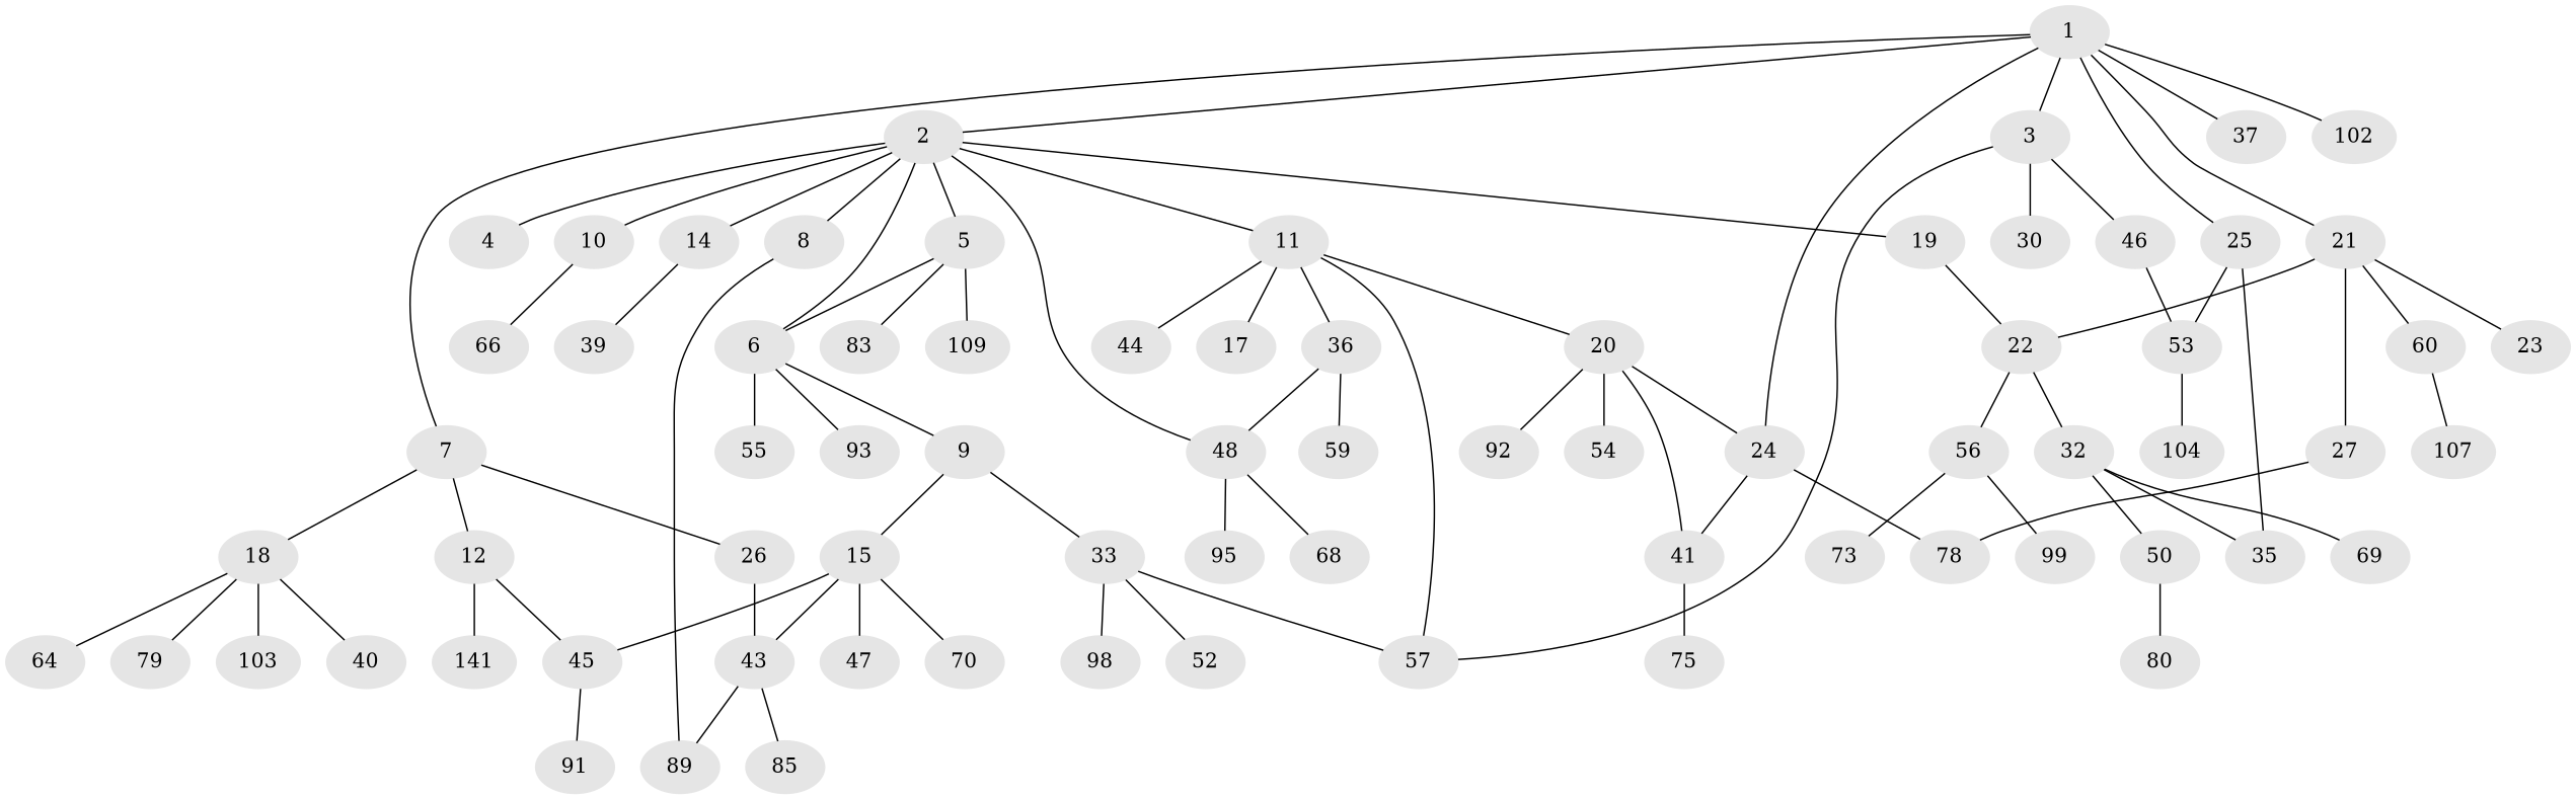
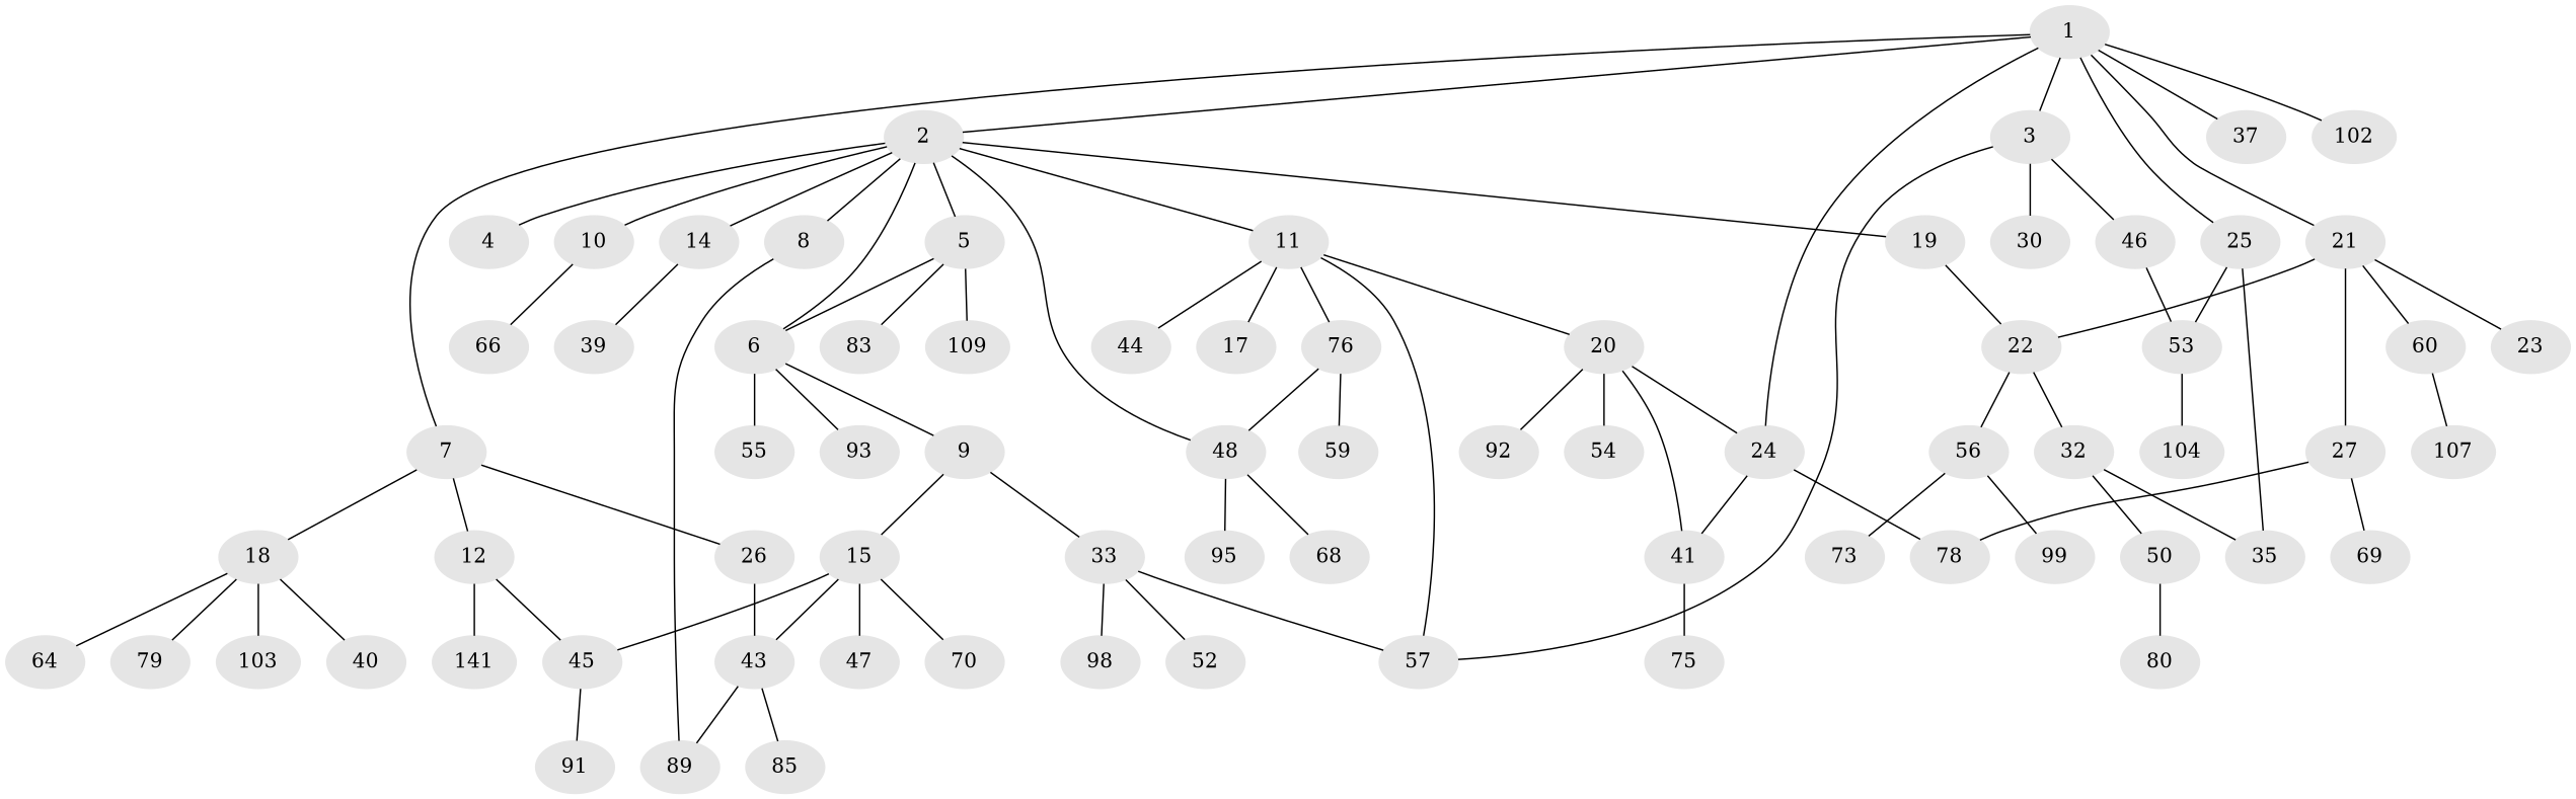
  graph {
    node [color=gray90 style=filled]
    1 [super="+72"]
    2 [super="+67"]
    3 [super="+34"]
    7
    21 [super="+88"]
    24
    25
    37
    102 [super="+108"]
    4
    5 [super="+31"]
    6 [super="+51"]
    8 [super="+13"]
    10
    11 [super="+38"]
    14 [super="+86"]
    19 [super="+62"]
    48 [super="+90"]
    30 [super="+87"]
    46 [super="+84"]
    57
    12 [super="+16"]
    18 [super="+63"]
    26 [super="+77"]
    22 [super="+42"]
    23
    27
    60
    41 [super="+82"]
    78
    35 [super="+106"]
    53 [super="+65"]
    83
    109
    9
    55
    93 [super="+100"]
    89
    66 [super="+105"]
    17 [super="+96"]
    20 [super="+76"]
-   36
+   36 [label=76]
    44
    39
    68
    95
    15 [super="+28"]
    33 [super="+49"]
    45 [super="+71"]
    n50 [label=141]
    40
    64
    79
    103
    43 [super="+61"]
    47 [super="+94"]
    70
    52 [super="+58"]
    98
    54
    92
    59
    91
    85
    32
    56 [super="+97"]
    75
    69
    107
    50 [super="+74"]
    73 [super="+81"]
    99
    104
    80
    1 -- 2
    1 -- 3
    1 -- 7
    1 -- 21
    1 -- 24
    1 -- 25
    1 -- 37
    1 -- 102
    2 -- 4
    2 -- 5
    2 -- 6
    2 -- 8
    2 -- 10
    2 -- 11
    2 -- 14
    2 -- 19
    2 -- 48
    3 -- 30 [weight=2]
    3 -- 46
    3 -- 57
    7 -- 12
    7 -- 18
    7 -- 26
    21 -- 22
    21 -- 23
    21 -- 27
    21 -- 60
    24 -- 41
    24 -- 78
    25 -- 35
    25 -- 53
    5 -- 6
    5 -- 83
    5 -- 109
    6 -- 9
    6 -- 55
    6 -- 93
    8 -- 89
    10 -- 66
    11 -- 57
    11 -- 17
    11 -- 20
    11 -- 36
    11 -- 44
    14 -- 39
    19 -- 22
    48 -- 68
    48 -- 95
    46 -- 53
    12 -- 45
    12 -- n50
    18 -- 40
    18 -- 64
    18 -- 79
    18 -- 103
    26 -- 43
    22 -- 32
    22 -- 56
    27 -- 78
-   32 -- 69
+   27 -- 69
    60 -- 107
    41 -- 75
    53 -- 104
    9 -- 15
    9 -- 33
    20 -- 24
    20 -- 41
    20 -- 54
    20 -- 92
    36 -- 48
    36 -- 59
    15 -- 45
    15 -- 43
    15 -- 47
    15 -- 70
    33 -- 57
    33 -- 52
    33 -- 98
    45 -- 91
    43 -- 89
    43 -- 85
    32 -- 35
    32 -- 50
    56 -- 73
    56 -- 99
    50 -- 80
  }
